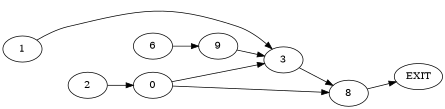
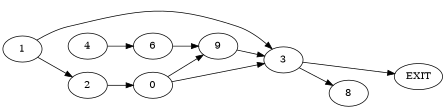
  digraph {
    rankdir=LR
    1
    2
    3
    n4 [label=EXIT]
    n5 [label=0]
    8
+   4
    6
    9
+   1 -> 2
    1 -> 3
    2 -> n5
-   8 -> n4
+   3 -> n4
    3 -> 8
    n5 -> 3
-   n5 -> 8
+   n5 -> 9
+   4 -> 6
    6 -> 9
    9 -> 3
  }
